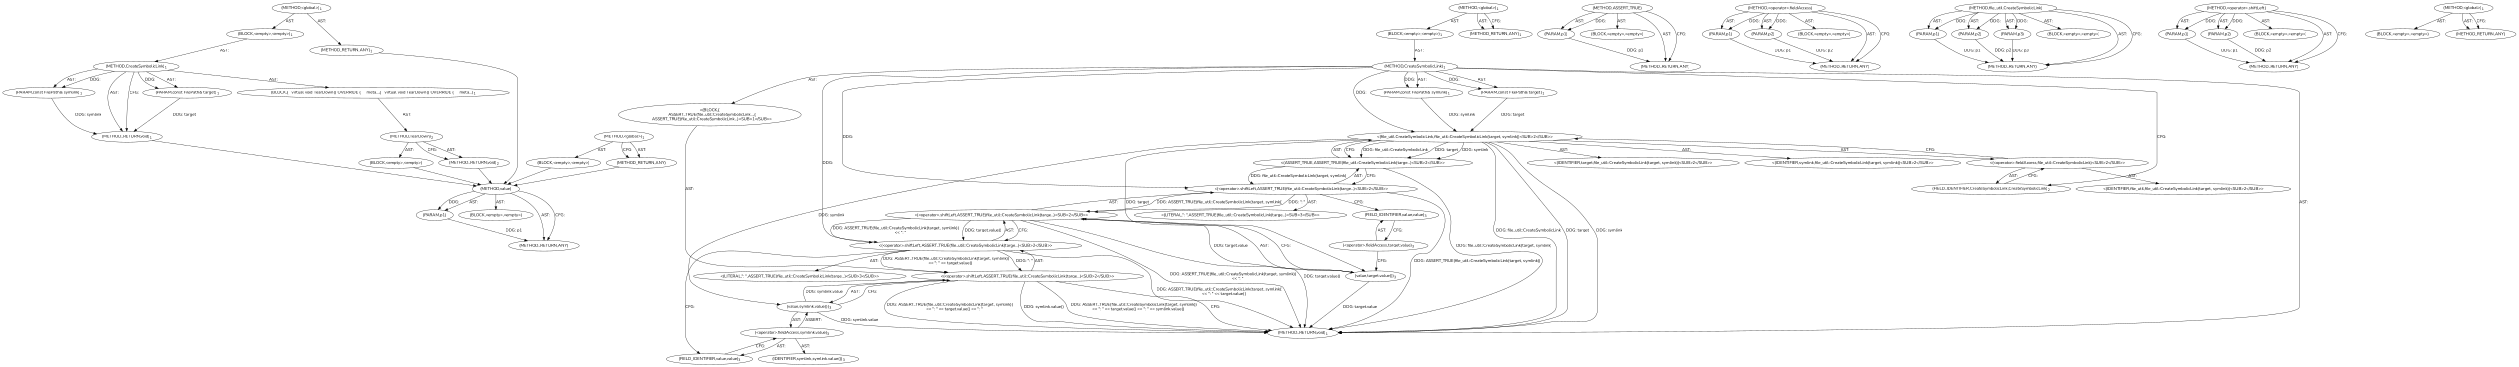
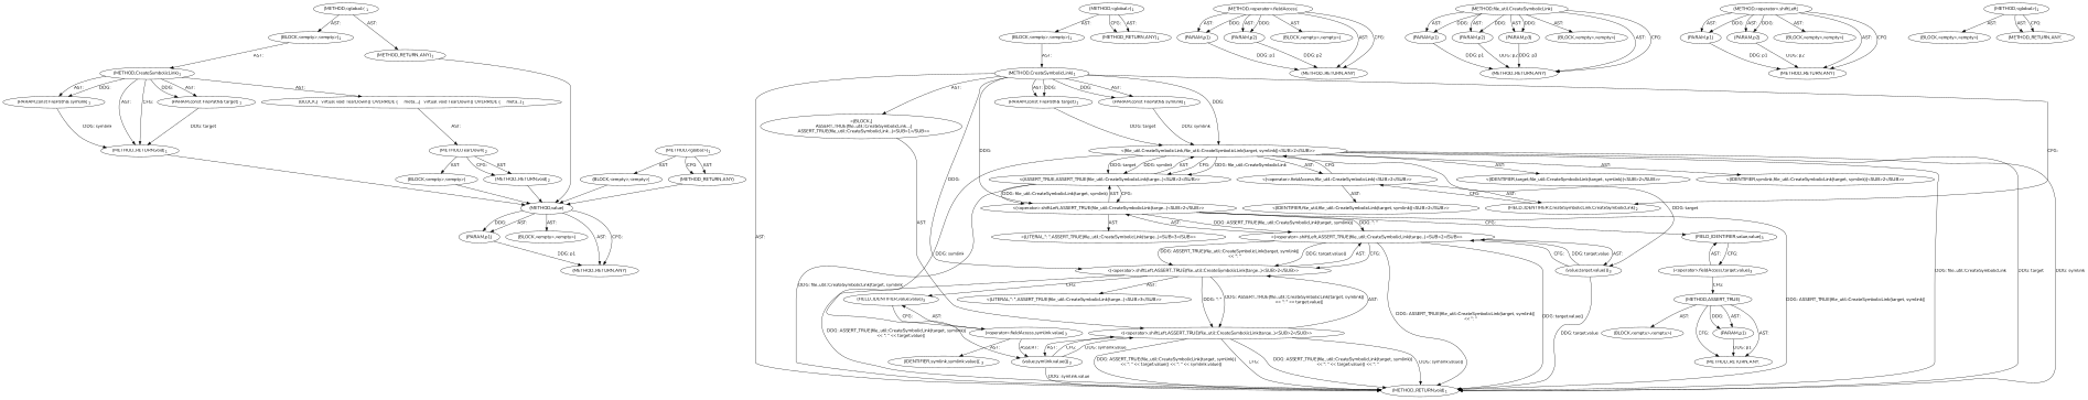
  digraph {
    fontname=Nunito
    node [fontname=Nunito]
    edge [fontname=Nunito]
    n1 [label=<(METHOD,value)>]
    n2 [label=<(PARAM,p1)>]
    n3 [label=<(BLOCK,&lt;empty&gt;,&lt;empty&gt;)>]
    n4 [label=<(METHOD_RETURN,ANY)>]
    n5 [label=<(METHOD,&lt;global&gt;)<SUB>1</SUB>>]
    n6 [label=<(BLOCK,&lt;empty&gt;,&lt;empty&gt;)<SUB>1</SUB>>]
    n7 [label=<(METHOD_RETURN,ANY)<SUB>1</SUB>>]
    n8 [label=<(METHOD,CreateSymbolicLink)<SUB>1</SUB>>]
    n9 [label=<(PARAM,const FilePath&amp; target)<SUB>1</SUB>>]
    n10 [label=<(PARAM,const FilePath&amp; symlink)<SUB>1</SUB>>]
    n11 [label="<(BLOCK,{\n    ASSERT_TRUE(file_util::CreateSymbolicLink...,{\n    ASSERT_TRUE(file_util::CreateSymbolicLink...)<SUB>1</SUB>>"]
    n12 [label="<(&lt;operator&gt;.shiftLeft,ASSERT_TRUE(file_util::CreateSymbolicLink(targe...)<SUB>2</SUB>>"]
    n13 [label="<(&lt;operator&gt;.shiftLeft,ASSERT_TRUE(file_util::CreateSymbolicLink(targe...)<SUB>2</SUB>>"]
    n14 [label="<(file_util.CreateSymbolicLink,file_util::CreateSymbolicLink(target, symlink))<SUB>2</SUB>>"]
    n15 [label=<(FIELD_IDENTIFIER,CreateSymbolicLink,CreateSymbolicLink)<SUB>2</SUB>>]
    n16 [label=<(METHOD_RETURN,void)<SUB>1</SUB>>]
    n17 [label="<(&lt;operator&gt;.shiftLeft,ASSERT_TRUE(file_util::CreateSymbolicLink(targe...)<SUB>2</SUB>>"]
    n18 [label="<(&lt;operator&gt;.shiftLeft,ASSERT_TRUE(file_util::CreateSymbolicLink(targe...)<SUB>2</SUB>>"]
    n19 [label="<(LITERAL,&quot;: &quot;,ASSERT_TRUE(file_util::CreateSymbolicLink(targe...)<SUB>3</SUB>>"]
    n20 [label=<(FIELD_IDENTIFIER,value,value)<SUB>3</SUB>>]
    n21 [label="<(ASSERT_TRUE,ASSERT_TRUE(file_util::CreateSymbolicLink(targe...)<SUB>2</SUB>>"]
    n22 [label="<(LITERAL,&quot;: &quot;,ASSERT_TRUE(file_util::CreateSymbolicLink(targe...)<SUB>3</SUB>>"]
    n23 [label=<(FIELD_IDENTIFIER,value,value)<SUB>3</SUB>>]
    n24 [label=<(value,symlink.value())<SUB>3</SUB>>]
    n25 [label=<(value,target.value())<SUB>3</SUB>>]
    n26 [label="<(&lt;operator&gt;.fieldAccess,file_util::CreateSymbolicLink)<SUB>2</SUB>>"]
    n27 [label="<(IDENTIFIER,target,file_util::CreateSymbolicLink(target, symlink))<SUB>2</SUB>>"]
    n28 [label="<(IDENTIFIER,symlink,file_util::CreateSymbolicLink(target, symlink))<SUB>2</SUB>>"]
    n29 [label=<(&lt;operator&gt;.fieldAccess,symlink.value)<SUB>3</SUB>>]
    n30 [label=<(&lt;operator&gt;.fieldAccess,target.value)<SUB>3</SUB>>]
    n31 [label="<(IDENTIFIER,file_util,file_util::CreateSymbolicLink(target, symlink))<SUB>2</SUB>>"]
    n32 [label=<(IDENTIFIER,symlink,symlink.value())<SUB>3</SUB>>]
    n33 [label=<(METHOD,ASSERT_TRUE)>]
    n34 [label=<(PARAM,p1)>]
    n35 [label=<(BLOCK,&lt;empty&gt;,&lt;empty&gt;)>]
    n36 [label=<(METHOD_RETURN,ANY)>]
    n37 [label=<(METHOD,&lt;operator&gt;.fieldAccess)>]
    n38 [label=<(PARAM,p1)>]
    n39 [label=<(PARAM,p2)>]
    n40 [label=<(BLOCK,&lt;empty&gt;,&lt;empty&gt;)>]
    n41 [label=<(METHOD_RETURN,ANY)>]
    n42 [label=<(METHOD,file_util.CreateSymbolicLink)>]
    n43 [label=<(PARAM,p1)>]
    n44 [label=<(PARAM,p2)>]
    n45 [label=<(PARAM,p3)>]
    n46 [label=<(BLOCK,&lt;empty&gt;,&lt;empty&gt;)>]
    n47 [label=<(METHOD_RETURN,ANY)>]
    n48 [label=<(METHOD,&lt;operator&gt;.shiftLeft)>]
    n49 [label=<(PARAM,p1)>]
    n50 [label=<(PARAM,p2)>]
    n51 [label=<(BLOCK,&lt;empty&gt;,&lt;empty&gt;)>]
    n52 [label=<(METHOD_RETURN,ANY)>]
    n53 [label=<(METHOD,&lt;global&gt;)<SUB>1</SUB>>]
    n54 [label=<(BLOCK,&lt;empty&gt;,&lt;empty&gt;)>]
    n55 [label=<(METHOD_RETURN,ANY)>]
    n56 [label=<(METHOD,&lt;global&gt;)<SUB>1</SUB>>]
    n57 [label=<(BLOCK,&lt;empty&gt;,&lt;empty&gt;)<SUB>1</SUB>>]
    n58 [label=<(METHOD_RETURN,ANY)<SUB>1</SUB>>]
    n59 [label=<(METHOD,CreateSymbolicLink)<SUB>1</SUB>>]
    n60 [label=<(PARAM,const FilePath&amp; target)<SUB>1</SUB>>]
    n61 [label=<(PARAM,const FilePath&amp; symlink)<SUB>1</SUB>>]
    n62 [label=<(BLOCK,{   virtual void TearDown() OVERRIDE {     meta...,{   virtual void TearDown() OVERRIDE {     meta...)<SUB>1</SUB>>]
    n63 [label=<(METHOD_RETURN,void)<SUB>1</SUB>>]
    n64 [label=<(METHOD,TearDown)<SUB>2</SUB>>]
    n65 [label=<(BLOCK,&lt;empty&gt;,&lt;empty&gt;)>]
    n66 [label=<(METHOD_RETURN,void)<SUB>2</SUB>>]
    n67 [label=<(METHOD,&lt;global&gt;)<SUB>1</SUB>>]
    n68 [label=<(BLOCK,&lt;empty&gt;,&lt;empty&gt;)>]
    n69 [label=<(METHOD_RETURN,ANY)>]
    n1 -> n2 [label="AST: "]
    n1 -> n2 [label="DDG: "]
    n1 -> n3 [label="AST: "]
    n1 -> n4 [label="AST: "]
    n1 -> n4 [label="CFG: "]
    n2 -> n4 [label="DDG: p1"]
    n5 -> n6 [label="AST: "]
    n5 -> n7 [label="AST: "]
    n5 -> n7 [label="CFG: "]
    n6 -> n8 [label="AST: "]
    n8 -> n9 [label="AST: "]
    n8 -> n9 [label="DDG: "]
    n8 -> n10 [label="AST: "]
    n8 -> n10 [label="DDG: "]
    n8 -> n11 [label="AST: "]
    n8 -> n12 [label="DDG: "]
    n8 -> n13 [label="DDG: "]
    n8 -> n14 [label="DDG: "]
    n8 -> n15 [label="CFG: "]
    n8 -> n16 [label="AST: "]
    n9 -> n14 [label="DDG: target"]
    n10 -> n14 [label="DDG: symlink"]
    n11 -> n17 [label="AST: "]
    n12 -> n16 [label="DDG: ASSERT_TRUE(file_util::CreateSymbolicLink(target, symlink))\n        &lt;&lt; &quot;: &quot; &lt;&lt; target.value()"]
    n12 -> n17 [label="DDG: ASSERT_TRUE(file_util::CreateSymbolicLink(target, symlink))\n        &lt;&lt; &quot;: &quot; &lt;&lt; target.value()"]
    n12 -> n17 [label="DDG: &quot;: &quot;"]
    n12 -> n18 [label="AST: "]
    n12 -> n19 [label="AST: "]
    n12 -> n20 [label="CFG: "]
    n13 -> n16 [label="DDG: ASSERT_TRUE(file_util::CreateSymbolicLink(target, symlink))"]
    n13 -> n18 [label="DDG: ASSERT_TRUE(file_util::CreateSymbolicLink(target, symlink))"]
    n13 -> n18 [label="DDG: &quot;: &quot;"]
    n13 -> n21 [label="AST: "]
    n13 -> n22 [label="AST: "]
    n13 -> n23 [label="CFG: "]
    n14 -> n16 [label="DDG: file_util::CreateSymbolicLink"]
    n14 -> n16 [label="DDG: target"]
    n14 -> n16 [label="DDG: symlink"]
    n14 -> n21 [label="CFG: "]
    n14 -> n21 [label="DDG: file_util::CreateSymbolicLink"]
    n14 -> n21 [label="DDG: target"]
    n14 -> n21 [label="DDG: symlink"]
    n14 -> n24 [label="DDG: symlink"]
    n14 -> n25 [label="DDG: target"]
    n14 -> n26 [label="AST: "]
    n14 -> n27 [label="AST: "]
    n14 -> n28 [label="AST: "]
    n15 -> n26 [label="CFG: "]
    n17 -> n12 [label="AST: "]
    n17 -> n16 [label="CFG: "]
    n17 -> n16 [label="DDG: ASSERT_TRUE(file_util::CreateSymbolicLink(target, symlink))\n        &lt;&lt; &quot;: &quot; &lt;&lt; target.value() &lt;&lt; &quot;: &quot;"]
    n17 -> n16 [label="DDG: symlink.value()"]
    n17 -> n16 [label="DDG: ASSERT_TRUE(file_util::CreateSymbolicLink(target, symlink))\n        &lt;&lt; &quot;: &quot; &lt;&lt; target.value() &lt;&lt; &quot;: &quot; &lt;&lt; symlink.value()"]
    n17 -> n24 [label="AST: "]
    n18 -> n12 [label="CFG: "]
    n18 -> n12 [label="DDG: ASSERT_TRUE(file_util::CreateSymbolicLink(target, symlink))\n        &lt;&lt; &quot;: &quot;"]
    n18 -> n12 [label="DDG: target.value()"]
    n18 -> n13 [label="AST: "]
    n18 -> n16 [label="DDG: ASSERT_TRUE(file_util::CreateSymbolicLink(target, symlink))\n        &lt;&lt; &quot;: &quot;"]
    n18 -> n16 [label="DDG: target.value()"]
    n18 -> n25 [label="AST: "]
    n20 -> n29 [label="CFG: "]
    n21 -> n13 [label="CFG: "]
    n21 -> n13 [label="DDG: file_util::CreateSymbolicLink(target, symlink)"]
    n21 -> n14 [label="AST: "]
    n21 -> n16 [label="DDG: file_util::CreateSymbolicLink(target, symlink)"]
    n23 -> n30 [label="CFG: "]
    n24 -> n16 [label="DDG: symlink.value"]
    n24 -> n17 [label="CFG: "]
    n24 -> n17 [label="DDG: symlink.value"]
-   n24 -> n29 [label="AST: "]
    n25 -> n16 [label="DDG: target.value"]
    n25 -> n18 [label="CFG: "]
    n25 -> n18 [label="DDG: target.value"]
    n26 -> n14 [label="CFG: "]
    n26 -> n15 [label="AST: "]
    n26 -> n31 [label="AST: "]
    n29 -> n20 [label="AST: "]
    n29 -> n24 [label="ASSERT: "]
    n29 -> n32 [label="AST: "]
    n30 -> n23 [label="AST: "]
-   n30 -> n25 [label="CFG: "]
+   n30 -> n33 [label="CFG: "]
    n33 -> n34 [label="AST: "]
    n33 -> n34 [label="DDG: "]
    n33 -> n35 [label="AST: "]
    n33 -> n36 [label="AST: "]
    n33 -> n36 [label="CFG: "]
    n34 -> n36 [label="DDG: p1"]
    n37 -> n38 [label="AST: "]
    n37 -> n38 [label="DDG: "]
    n37 -> n39 [label="AST: "]
    n37 -> n39 [label="DDG: "]
    n37 -> n40 [label="AST: "]
    n37 -> n41 [label="AST: "]
    n37 -> n41 [label="CFG: "]
    n38 -> n41 [label="DDG: p1"]
    n39 -> n41 [label="DDG: p2"]
    n42 -> n43 [label="AST: "]
    n42 -> n43 [label="DDG: "]
    n42 -> n44 [label="AST: "]
    n42 -> n44 [label="DDG: "]
    n42 -> n45 [label="AST: "]
    n42 -> n45 [label="DDG: "]
    n42 -> n46 [label="AST: "]
    n42 -> n47 [label="AST: "]
    n42 -> n47 [label="CFG: "]
    n43 -> n47 [label="DDG: p1"]
    n44 -> n47 [label="DDG: p2"]
    n45 -> n47 [label="DDG: p3"]
    n48 -> n49 [label="AST: "]
    n48 -> n49 [label="DDG: "]
    n48 -> n50 [label="AST: "]
    n48 -> n50 [label="DDG: "]
    n48 -> n51 [label="AST: "]
    n48 -> n52 [label="AST: "]
    n48 -> n52 [label="CFG: "]
    n49 -> n52 [label="DDG: p1"]
    n50 -> n52 [label="DDG: p2"]
    n53 -> n54 [label="AST: "]
    n53 -> n55 [label="AST: "]
    n53 -> n55 [label="CFG: "]
    n56 -> n57 [label="AST: "]
    n56 -> n58 [label="AST: "]
    n57 -> n59 [label="AST: "]
    n58 -> n1
    n59 -> n60 [label="AST: "]
    n59 -> n60 [label="DDG: "]
    n59 -> n61 [label="AST: "]
    n59 -> n61 [label="DDG: "]
    n59 -> n62 [label="AST: "]
    n59 -> n63 [label="AST: "]
    n59 -> n63 [label="CFG: "]
    n60 -> n63 [label="DDG: target"]
    n61 -> n63 [label="DDG: symlink"]
    n62 -> n64 [label="AST: "]
    n63 -> n1
    n64 -> n65 [label="AST: "]
    n64 -> n66 [label="AST: "]
    n64 -> n66 [label="CFG: "]
    n65 -> n1
    n66 -> n1
    n67 -> n68 [label="AST: "]
    n67 -> n69 [label="AST: "]
    n67 -> n69 [label="CFG: "]
    n68 -> n1
    n69 -> n1
  }
